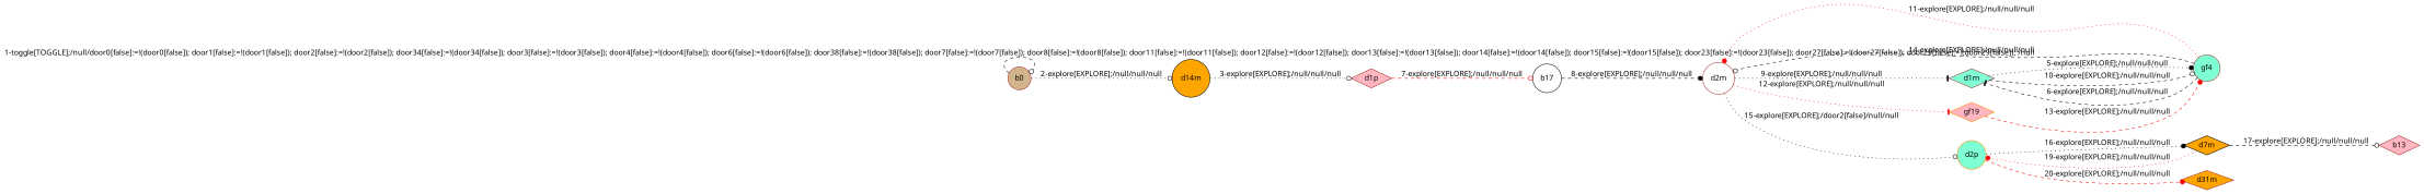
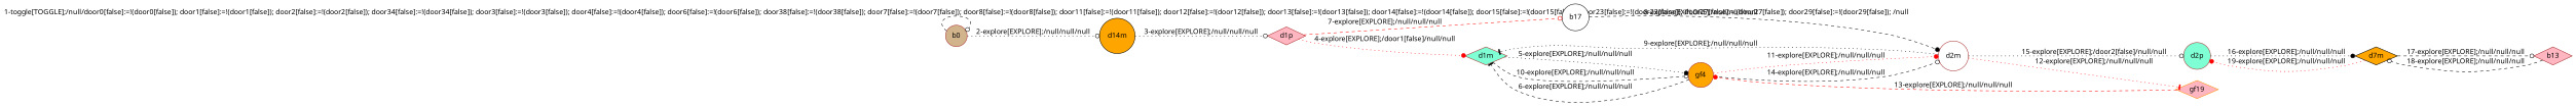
  digraph {
    fontname="Noto Sans"
    rankdir=LR
    node [color=brown fillcolor=orange fontname="Noto Sans" shape=circle style=filled]
    edge [arrowhead=odot color=black fontname="Noto Sans" style=dashed]
    b0 [fillcolor=tan]
    d14m [color=black]
    d1p [fillcolor=lightpink shape=diamond]
    d1m [fillcolor=aquamarine shape=diamond]
    b17 [color=black fillcolor=white]
-   gf4 [fillcolor=aquamarine]
+   gf4
    d2m [fillcolor=white]
    gf19 [color=darkorange fillcolor=lightpink shape=diamond]
-   d2p [color=darkorange fillcolor=aquamarine]
+   d2p [fillcolor=aquamarine]
    d7m [color=black shape=diamond]
-   d31m [shape=diamond]
    b13 [fillcolor=lightpink shape=diamond]
    b0 -> b0 [label="1-toggle[TOGGLE];/null/door0[false]:=!(door0[false]); door1[false]:=!(door1[false]); door2[false]:=!(door2[false]); door34[false]:=!(door34[false]); door3[false]:=!(door3[false]); door4[false]:=!(door4[false]); door6[false]:=!(door6[false]); door38[false]:=!(door38[false]); door7[false]:=!(door7[false]); door8[false]:=!(door8[false]); door11[false]:=!(door11[false]); door12[false]:=!(door12[false]); door13[false]:=!(door13[false]); door14[false]:=!(door14[false]); door15[false]:=!(door15[false]); door23[false]:=!(door23[false]); door27[false]:=!(door27[false]); door29[false]:=!(door29[false]); /null"]
    b0 -> d14m [label="2-explore[EXPLORE];/null/null/null" style=dotted]
    d14m -> d1p [label="3-explore[EXPLORE];/null/null/null" style=dotted]
+   d1p -> d1m [arrowhead=dot color=red label="4-explore[EXPLORE];/door1[false]/null/null" style=dotted]
    d1p -> b17 [color=red label="7-explore[EXPLORE];/null/null/null"]
    d1m -> gf4 [arrowhead=dot label="5-explore[EXPLORE];/null/null/null" style=dotted]
    d1m -> gf4 [label="10-explore[EXPLORE];/null/null/null"]
    b17 -> d2m [arrowhead=dot label="8-explore[EXPLORE];/null/null/null"]
    gf4 -> d1m [arrowhead=tee label="6-explore[EXPLORE];/null/null/null"]
    gf4 -> d2m [arrowhead=dot color=red label="11-explore[EXPLORE];/null/null/null" style=dotted]
    gf4 -> d2m [label="14-explore[EXPLORE];/null/null/null"]
    d2m -> d1m [arrowhead=tee label="9-explore[EXPLORE];/null/null/null" style=dotted]
    d2m -> gf19 [arrowhead=tee color=red label="12-explore[EXPLORE];/null/null/null" style=dotted]
    d2m -> d2p [label="15-explore[EXPLORE];/door2[false]/null/null" style=dotted]
    gf19 -> gf4 [arrowhead=dot color=red label="13-explore[EXPLORE];/null/null/null"]
    d2p -> d7m [arrowhead=dot label="16-explore[EXPLORE];/null/null/null" style=dotted]
-   d2p -> d31m [arrowhead=dot color=red label="20-explore[EXPLORE];/null/null/null"]
    d7m -> d2p [arrowhead=dot color=red label="19-explore[EXPLORE];/null/null/null" style=dotted]
    d7m -> b13 [label="17-explore[EXPLORE];/null/null/null"]
+   b13 -> d7m [label="18-explore[EXPLORE];/null/null/null"]
  }
